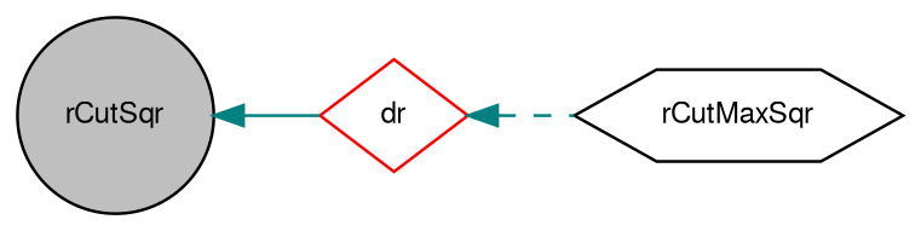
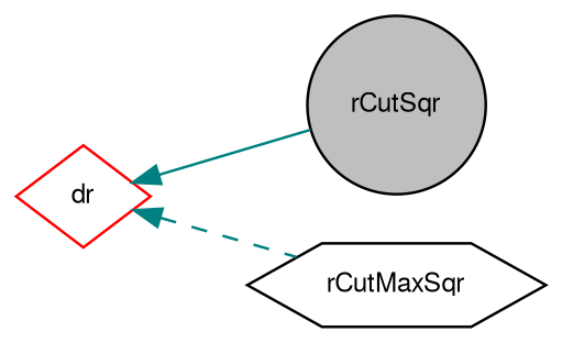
  digraph {
    rankdir=LR
    node [color=black fontname=FreeSans fontsize=10]
    edge [color=teal dir=back fontname=FreeSans fontsize=10 labelfontname=FreeSans labelfontsize=10]
    n1 [fillcolor=grey75 fontcolor=black height=0.2 label=rCutSqr shape=circle style=filled width=0.4]
    n2 [color=red height=0.2 label=dr shape=diamond width=0.4]
    n3 [height=0.2 label=rCutMaxSqr shape=hexagon width=0.4]
-   n1 -> n2 [style=solid]
+   n2 -> n1 [style=solid]
    n2 -> n3 [style=dashed]
  }
